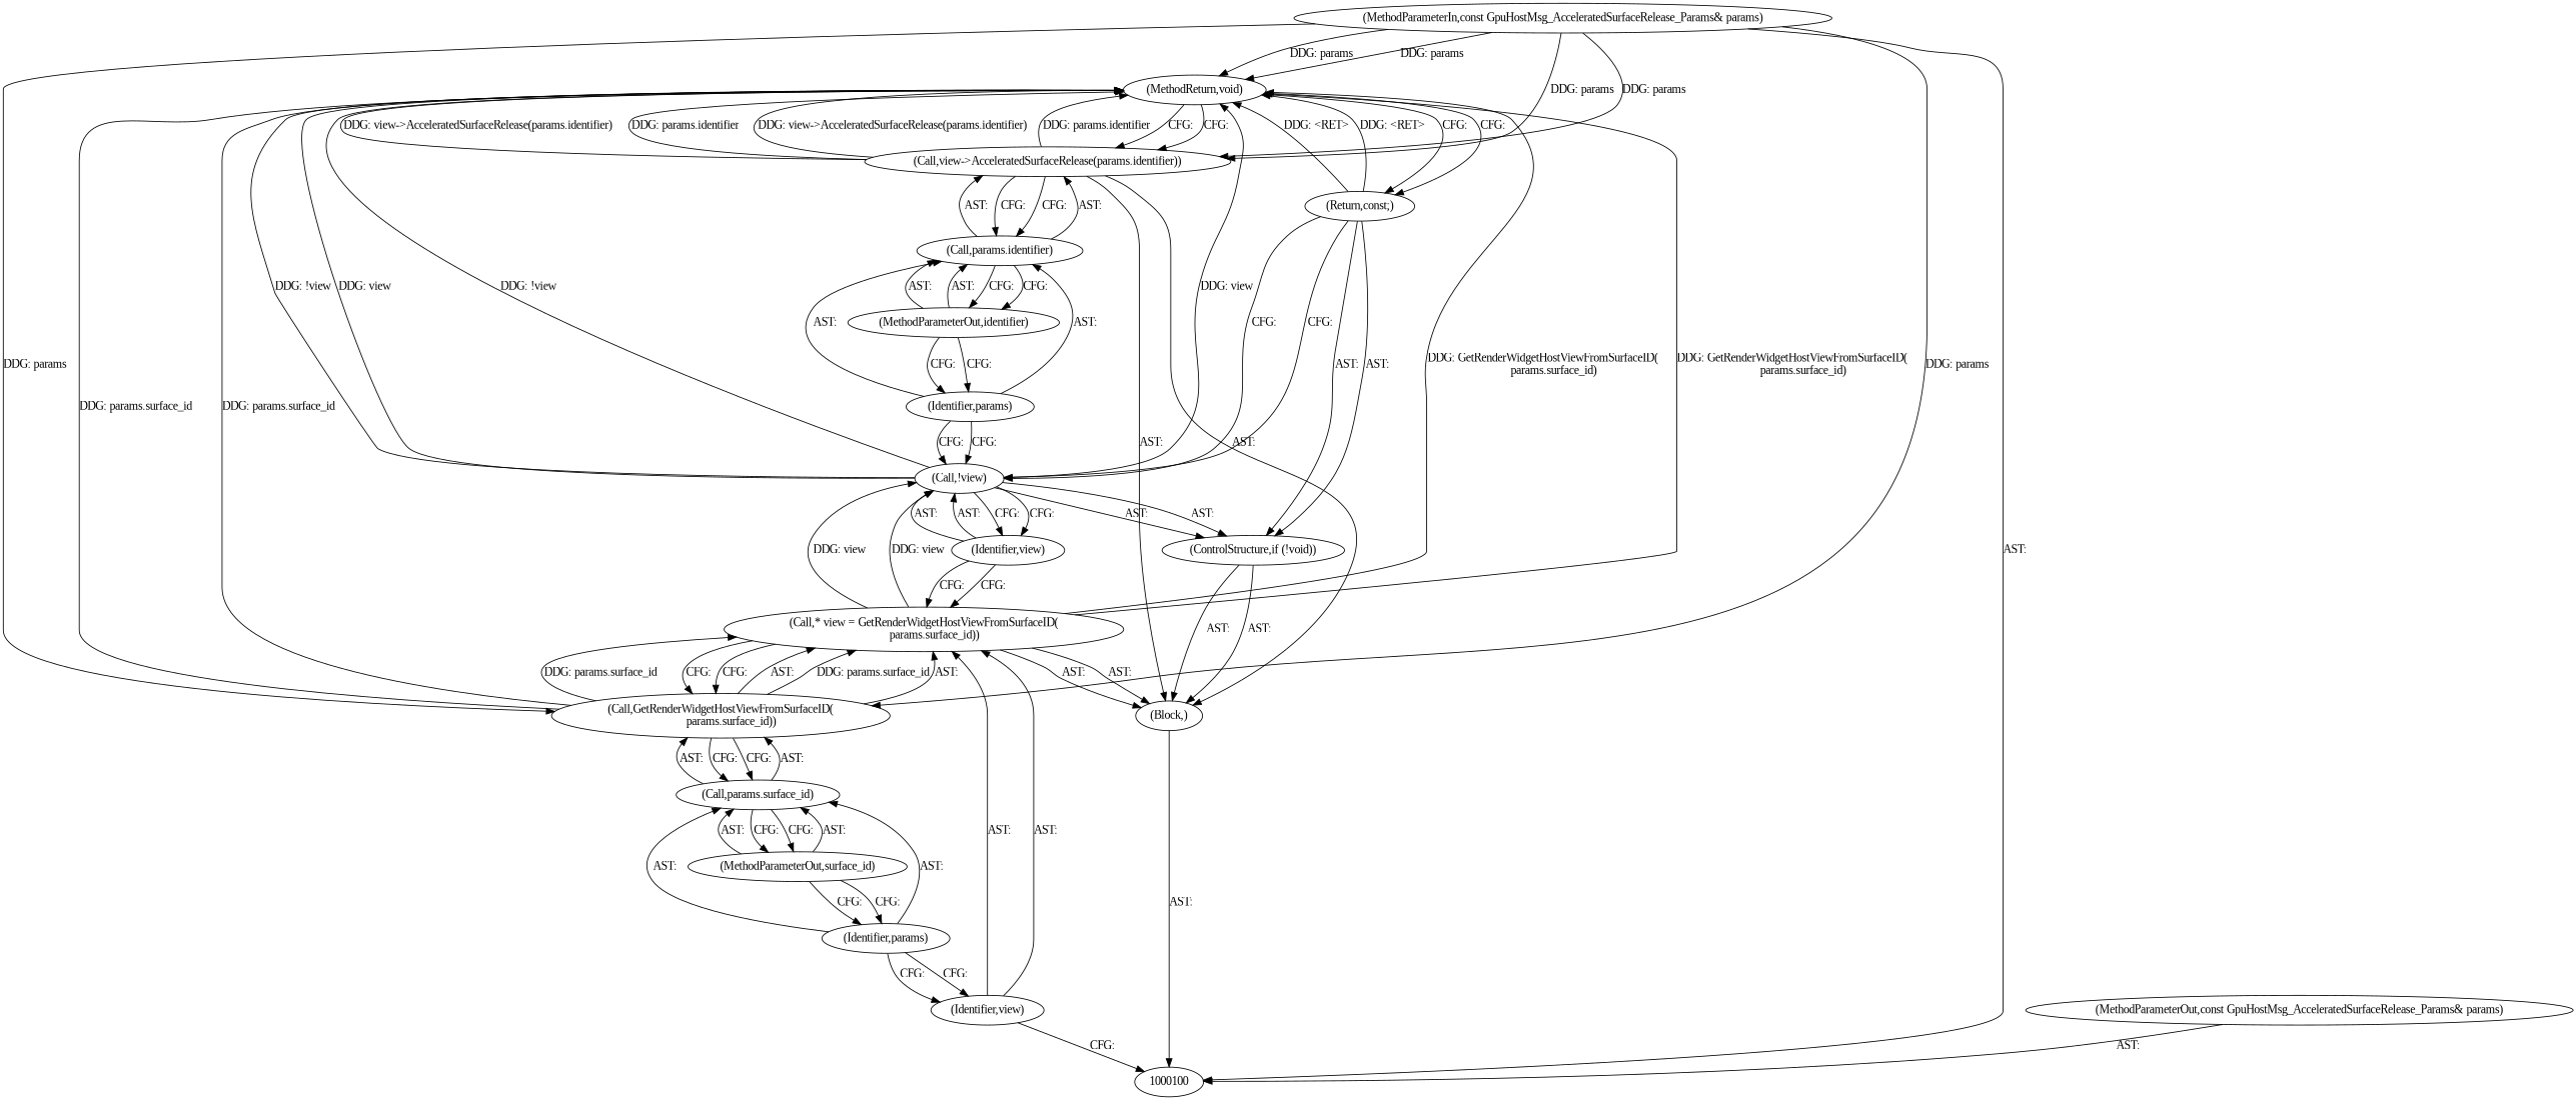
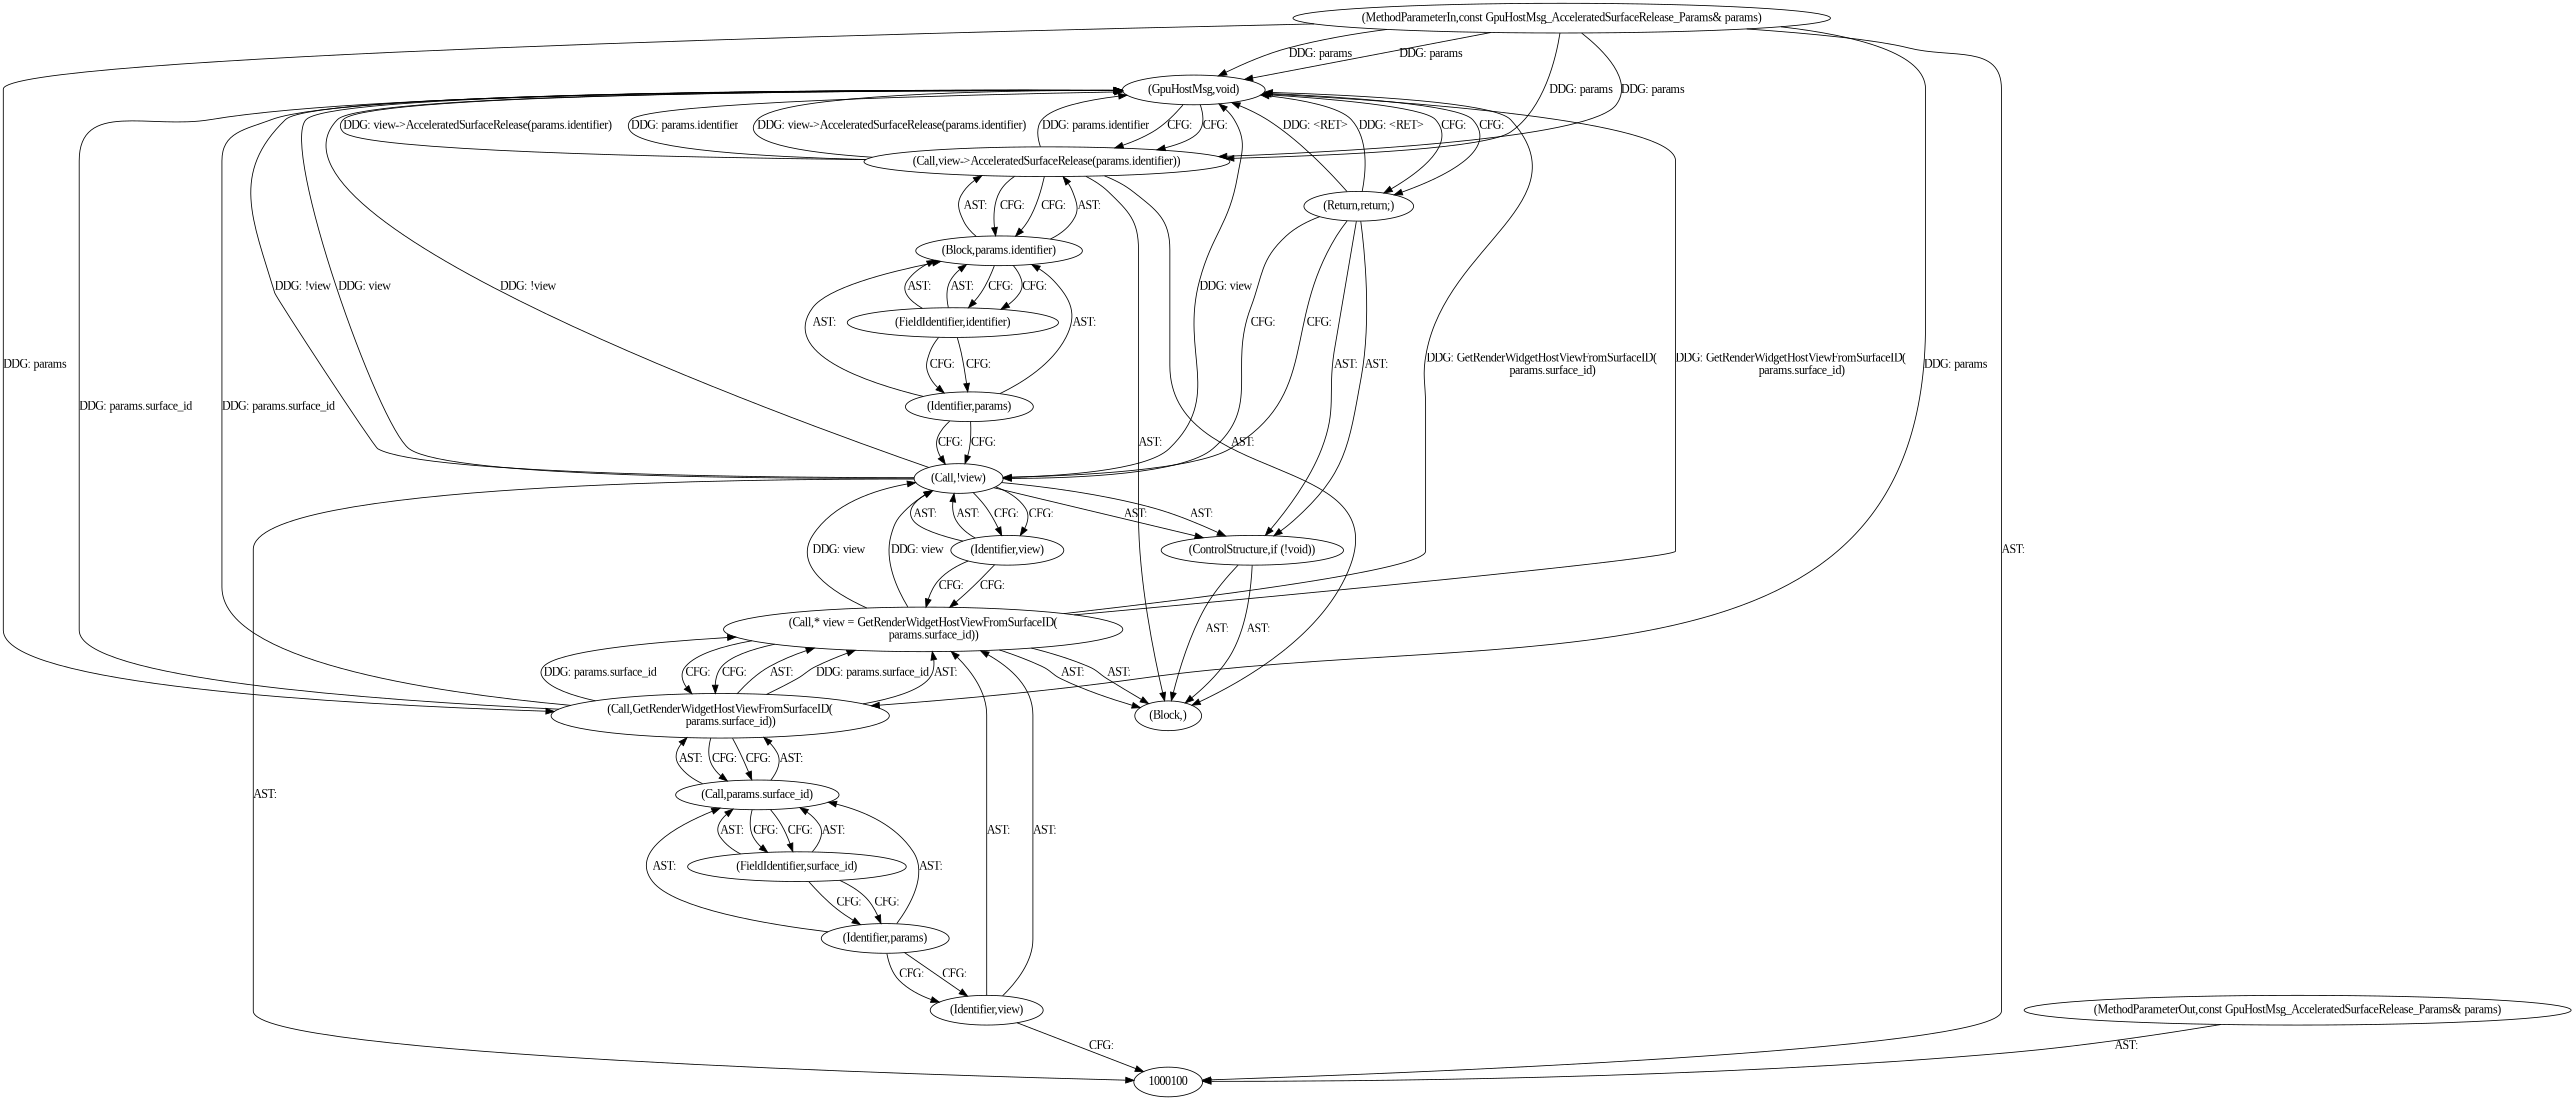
  digraph {
    fontname="Liberation Serif"
    node [fontname="Liberation Serif"]
    edge [fontname="Liberation Serif"]
-   n1 [label="(MethodReturn,void)"]
-   n2 [label="(Return,const;)"]
+   n1 [label="(GpuHostMsg,void)"]
+   n2 [label="(Return,return;)"]
    n3 [label="(Call,view->AcceleratedSurfaceRelease(params.identifier))"]
    n4 [label="(Call,!view)"]
    n5 [label="(ControlStructure,if (!void))"]
    n6 [label="(Block,)"]
-   n7 [label="(Call,params.identifier)"]
+   n7 [label="(Block,params.identifier)"]
    n8 [label="(MethodParameterIn,const GpuHostMsg_AcceleratedSurfaceRelease_Params& params)"]
    1000100
    n10 [label="(Call,GetRenderWidgetHostViewFromSurfaceID(\n       params.surface_id))"]
    n11 [label="(Call,* view = GetRenderWidgetHostViewFromSurfaceID(\n       params.surface_id))"]
    n12 [label="(Call,params.surface_id)"]
    n13 [label="(MethodParameterOut,const GpuHostMsg_AcceleratedSurfaceRelease_Params& params)"]
    n14 [label="(Identifier,view)"]
    n15 [label="(Identifier,view)"]
-   n16 [label="(MethodParameterOut,surface_id)"]
+   n16 [label="(FieldIdentifier,surface_id)"]
    n17 [label="(Identifier,params)"]
-   n18 [label="(MethodParameterOut,identifier)"]
+   n18 [label="(FieldIdentifier,identifier)"]
    n19 [label="(Identifier,params)"]
    n1 -> n2 [label="CFG: "]
    n1 -> n2 [label="CFG: "]
    n1 -> n3 [label="CFG: "]
    n1 -> n3 [label="CFG: "]
    n2 -> n1 [label="DDG: <RET>"]
    n2 -> n1 [label="DDG: <RET>"]
    n2 -> n4 [label="CFG: "]
    n2 -> n4 [label="CFG: "]
    n2 -> n5 [label="AST: "]
    n2 -> n5 [label="AST: "]
    n3 -> n1 [label="DDG: view->AcceleratedSurfaceRelease(params.identifier)"]
    n3 -> n1 [label="DDG: params.identifier"]
    n3 -> n1 [label="DDG: view->AcceleratedSurfaceRelease(params.identifier)"]
    n3 -> n1 [label="DDG: params.identifier"]
    n3 -> n6 [label="AST: "]
    n3 -> n6 [label="AST: "]
    n3 -> n7 [label="CFG: "]
    n3 -> n7 [label="CFG: "]
    n4 -> n1 [label="DDG: view"]
    n4 -> n1 [label="DDG: !view"]
    n4 -> n1 [label="DDG: view"]
    n4 -> n1 [label="DDG: !view"]
    n4 -> n5 [label="AST: "]
    n4 -> n5 [label="AST: "]
    n4 -> n14 [label="CFG: "]
    n4 -> n14 [label="CFG: "]
    n5 -> n6 [label="AST: "]
    n5 -> n6 [label="AST: "]
-   n6 -> 1000100 [label="AST: "]
+   n4 -> 1000100 [label="AST: "]
    n7 -> n3 [label="AST: "]
    n7 -> n3 [label="AST: "]
    n7 -> n18 [label="CFG: "]
    n7 -> n18 [label="CFG: "]
    n8 -> n1 [label="DDG: params"]
    n8 -> n1 [label="DDG: params"]
    n8 -> n3 [label="DDG: params"]
    n8 -> n3 [label="DDG: params"]
    n8 -> 1000100 [label="AST: "]
    n8 -> n10 [label="DDG: params"]
    n8 -> n10 [label="DDG: params"]
    n10 -> n1 [label="DDG: params.surface_id"]
    n10 -> n1 [label="DDG: params.surface_id"]
    n10 -> n11 [label="AST: "]
    n10 -> n11 [label="DDG: params.surface_id"]
    n10 -> n11 [label="AST: "]
    n10 -> n11 [label="DDG: params.surface_id"]
    n10 -> n12 [label="CFG: "]
    n10 -> n12 [label="CFG: "]
    n11 -> n1 [label="DDG: GetRenderWidgetHostViewFromSurfaceID(\n       params.surface_id)"]
    n11 -> n1 [label="DDG: GetRenderWidgetHostViewFromSurfaceID(\n       params.surface_id)"]
    n11 -> n4 [label="DDG: view"]
    n11 -> n4 [label="DDG: view"]
    n11 -> n6 [label="AST: "]
    n11 -> n6 [label="AST: "]
    n11 -> n10 [label="CFG: "]
    n11 -> n10 [label="CFG: "]
    n12 -> n10 [label="AST: "]
    n12 -> n10 [label="AST: "]
    n12 -> n16 [label="CFG: "]
    n12 -> n16 [label="CFG: "]
    n13 -> 1000100 [label="AST: "]
    n14 -> n4 [label="AST: "]
    n14 -> n4 [label="AST: "]
    n14 -> n11 [label="CFG: "]
    n14 -> n11 [label="CFG: "]
    n15 -> 1000100 [label="CFG: "]
    n15 -> n11 [label="AST: "]
    n15 -> n11 [label="AST: "]
    n16 -> n12 [label="AST: "]
    n16 -> n12 [label="AST: "]
    n16 -> n17 [label="CFG: "]
    n16 -> n17 [label="CFG: "]
    n17 -> n12 [label="AST: "]
    n17 -> n12 [label="AST: "]
    n17 -> n15 [label="CFG: "]
    n17 -> n15 [label="CFG: "]
    n18 -> n7 [label="AST: "]
    n18 -> n7 [label="AST: "]
    n18 -> n19 [label="CFG: "]
    n18 -> n19 [label="CFG: "]
    n19 -> n4 [label="CFG: "]
    n19 -> n4 [label="CFG: "]
    n19 -> n7 [label="AST: "]
    n19 -> n7 [label="AST: "]
  }
